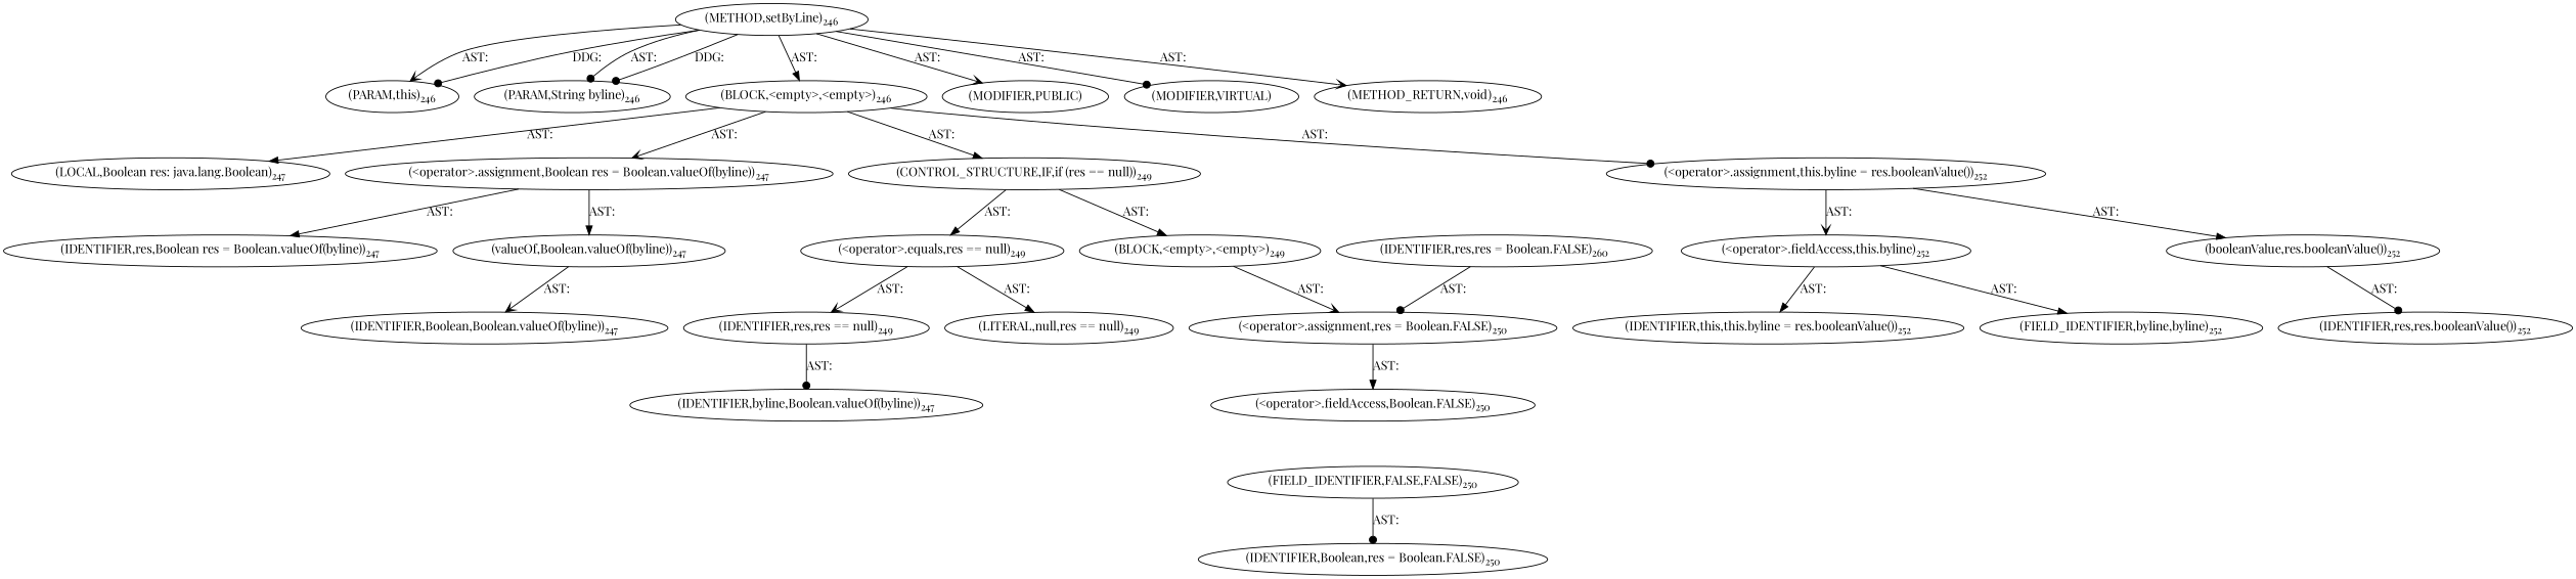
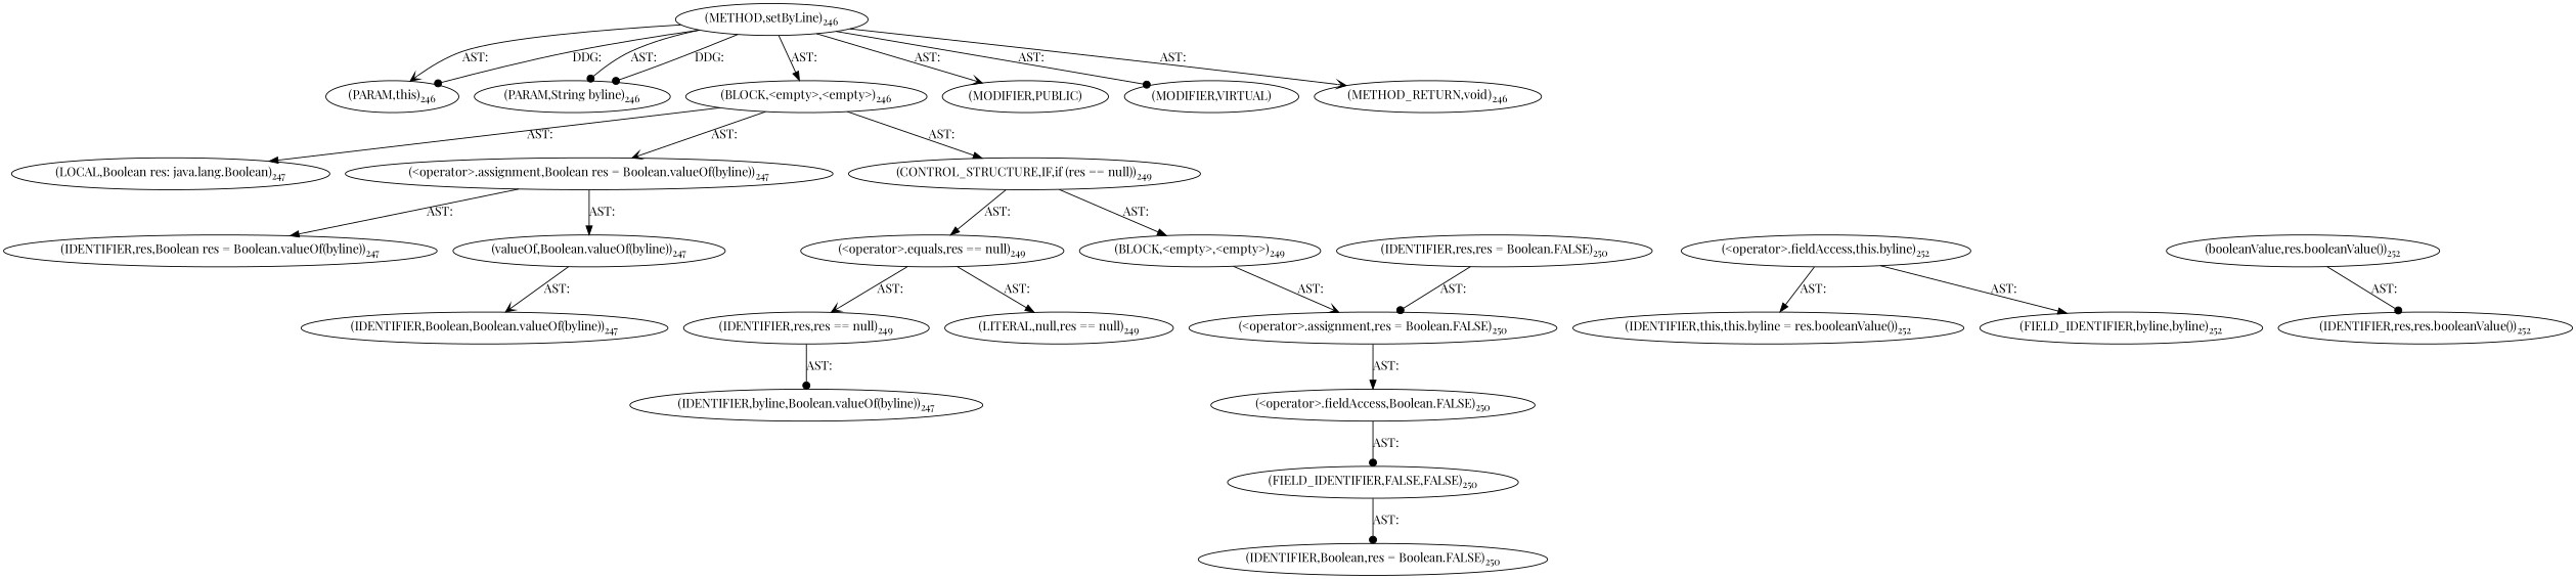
  digraph {
    fontname="Playfair Display"
    node [fontname="Playfair Display"]
    edge [arrowhead=normal fontname="Playfair Display"]
    n1 [label=<(METHOD,setByLine)<SUB>246</SUB>>]
    n2 [label=<(PARAM,this)<SUB>246</SUB>>]
    n3 [label=<(PARAM,String byline)<SUB>246</SUB>>]
    n4 [label=<(BLOCK,&lt;empty&gt;,&lt;empty&gt;)<SUB>246</SUB>>]
    n5 [label=<(MODIFIER,PUBLIC)>]
    n6 [label=<(MODIFIER,VIRTUAL)>]
    n7 [label=<(METHOD_RETURN,void)<SUB>246</SUB>>]
    n8 [label=<(LOCAL,Boolean res: java.lang.Boolean)<SUB>247</SUB>>]
    n9 [label=<(&lt;operator&gt;.assignment,Boolean res = Boolean.valueOf(byline))<SUB>247</SUB>>]
    n10 [label=<(CONTROL_STRUCTURE,IF,if (res == null))<SUB>249</SUB>>]
-   n11 [label=<(&lt;operator&gt;.assignment,this.byline = res.booleanValue())<SUB>252</SUB>>]
    n12 [label=<(IDENTIFIER,res,Boolean res = Boolean.valueOf(byline))<SUB>247</SUB>>]
    n13 [label=<(valueOf,Boolean.valueOf(byline))<SUB>247</SUB>>]
    n14 [label=<(&lt;operator&gt;.equals,res == null)<SUB>249</SUB>>]
    n15 [label=<(BLOCK,&lt;empty&gt;,&lt;empty&gt;)<SUB>249</SUB>>]
    n16 [label=<(&lt;operator&gt;.fieldAccess,this.byline)<SUB>252</SUB>>]
    n17 [label=<(booleanValue,res.booleanValue())<SUB>252</SUB>>]
    n18 [label=<(IDENTIFIER,Boolean,Boolean.valueOf(byline))<SUB>247</SUB>>]
    n19 [label=<(IDENTIFIER,byline,Boolean.valueOf(byline))<SUB>247</SUB>>]
    n20 [label=<(IDENTIFIER,res,res == null)<SUB>249</SUB>>]
    n21 [label=<(LITERAL,null,res == null)<SUB>249</SUB>>]
    n22 [label=<(&lt;operator&gt;.assignment,res = Boolean.FALSE)<SUB>250</SUB>>]
    n23 [label=<(&lt;operator&gt;.fieldAccess,Boolean.FALSE)<SUB>250</SUB>>]
-   n24 [label=<(IDENTIFIER,res,res = Boolean.FALSE)<SUB>260</SUB>>]
+   n24 [label=<(IDENTIFIER,res,res = Boolean.FALSE)<SUB>250</SUB>>]
    n25 [label=<(FIELD_IDENTIFIER,FALSE,FALSE)<SUB>250</SUB>>]
    n26 [label=<(IDENTIFIER,Boolean,res = Boolean.FALSE)<SUB>250</SUB>>]
    n27 [label=<(IDENTIFIER,this,this.byline = res.booleanValue())<SUB>252</SUB>>]
    n28 [label=<(FIELD_IDENTIFIER,byline,byline)<SUB>252</SUB>>]
    n29 [label=<(IDENTIFIER,res,res.booleanValue())<SUB>252</SUB>>]
    n1 -> n2 [arrowhead=vee label="AST: "]
    n1 -> n2 [arrowhead=dot label="DDG: "]
    n1 -> n3 [arrowhead=dot label="AST: "]
    n1 -> n3 [arrowhead=dot label="DDG: "]
    n1 -> n4 [label="AST: "]
    n1 -> n5 [arrowhead=vee label="AST: "]
    n1 -> n6 [arrowhead=dot label="AST: "]
    n1 -> n7 [arrowhead=vee label="AST: "]
    n4 -> n8 [label="AST: "]
    n4 -> n9 [arrowhead=vee label="AST: "]
    n4 -> n10 [label="AST: "]
-   n4 -> n11 [arrowhead=dot label="AST: "]
    n9 -> n12 [label="AST: "]
    n9 -> n13 [label="AST: "]
    n10 -> n14 [label="AST: "]
    n10 -> n15 [label="AST: "]
-   n11 -> n16 [arrowhead=vee label="AST: "]
-   n11 -> n17 [label="AST: "]
    n13 -> n18 [arrowhead=vee label="AST: "]
    n14 -> n20 [arrowhead=vee label="AST: "]
    n14 -> n21 [label="AST: "]
    n15 -> n22 [arrowhead=vee label="AST: "]
    n16 -> n27 [label="AST: "]
    n16 -> n28 [label="AST: "]
    n17 -> n29 [arrowhead=dot label="AST: "]
    n20 -> n19 [arrowhead=dot label="AST: "]
    n22 -> n23 [label="AST: "]
+   n23 -> n25 [arrowhead=dot label="AST: "]
    n24 -> n22 [arrowhead=dot label="AST: "]
    n25 -> n26 [arrowhead=dot label="AST: "]
  }
